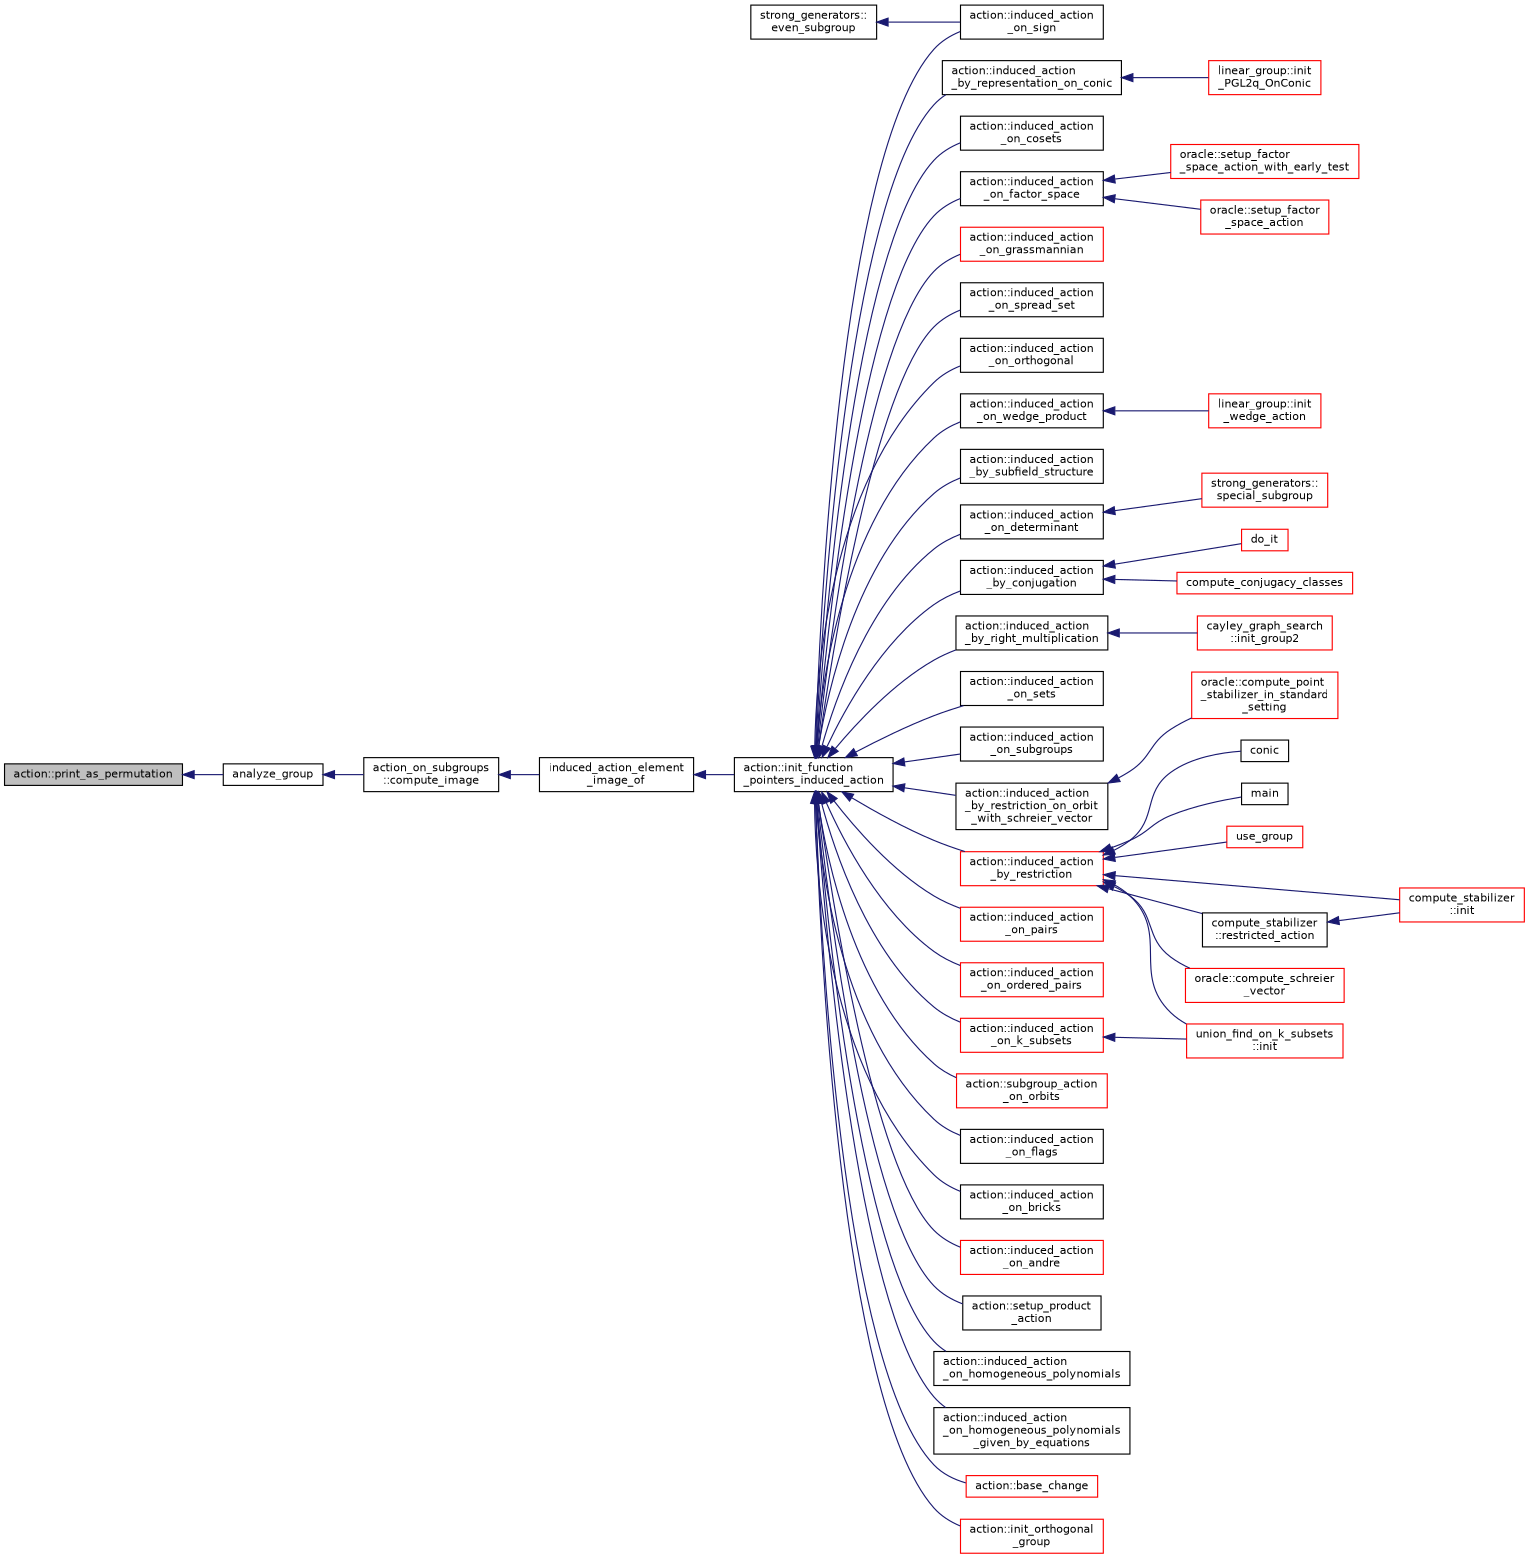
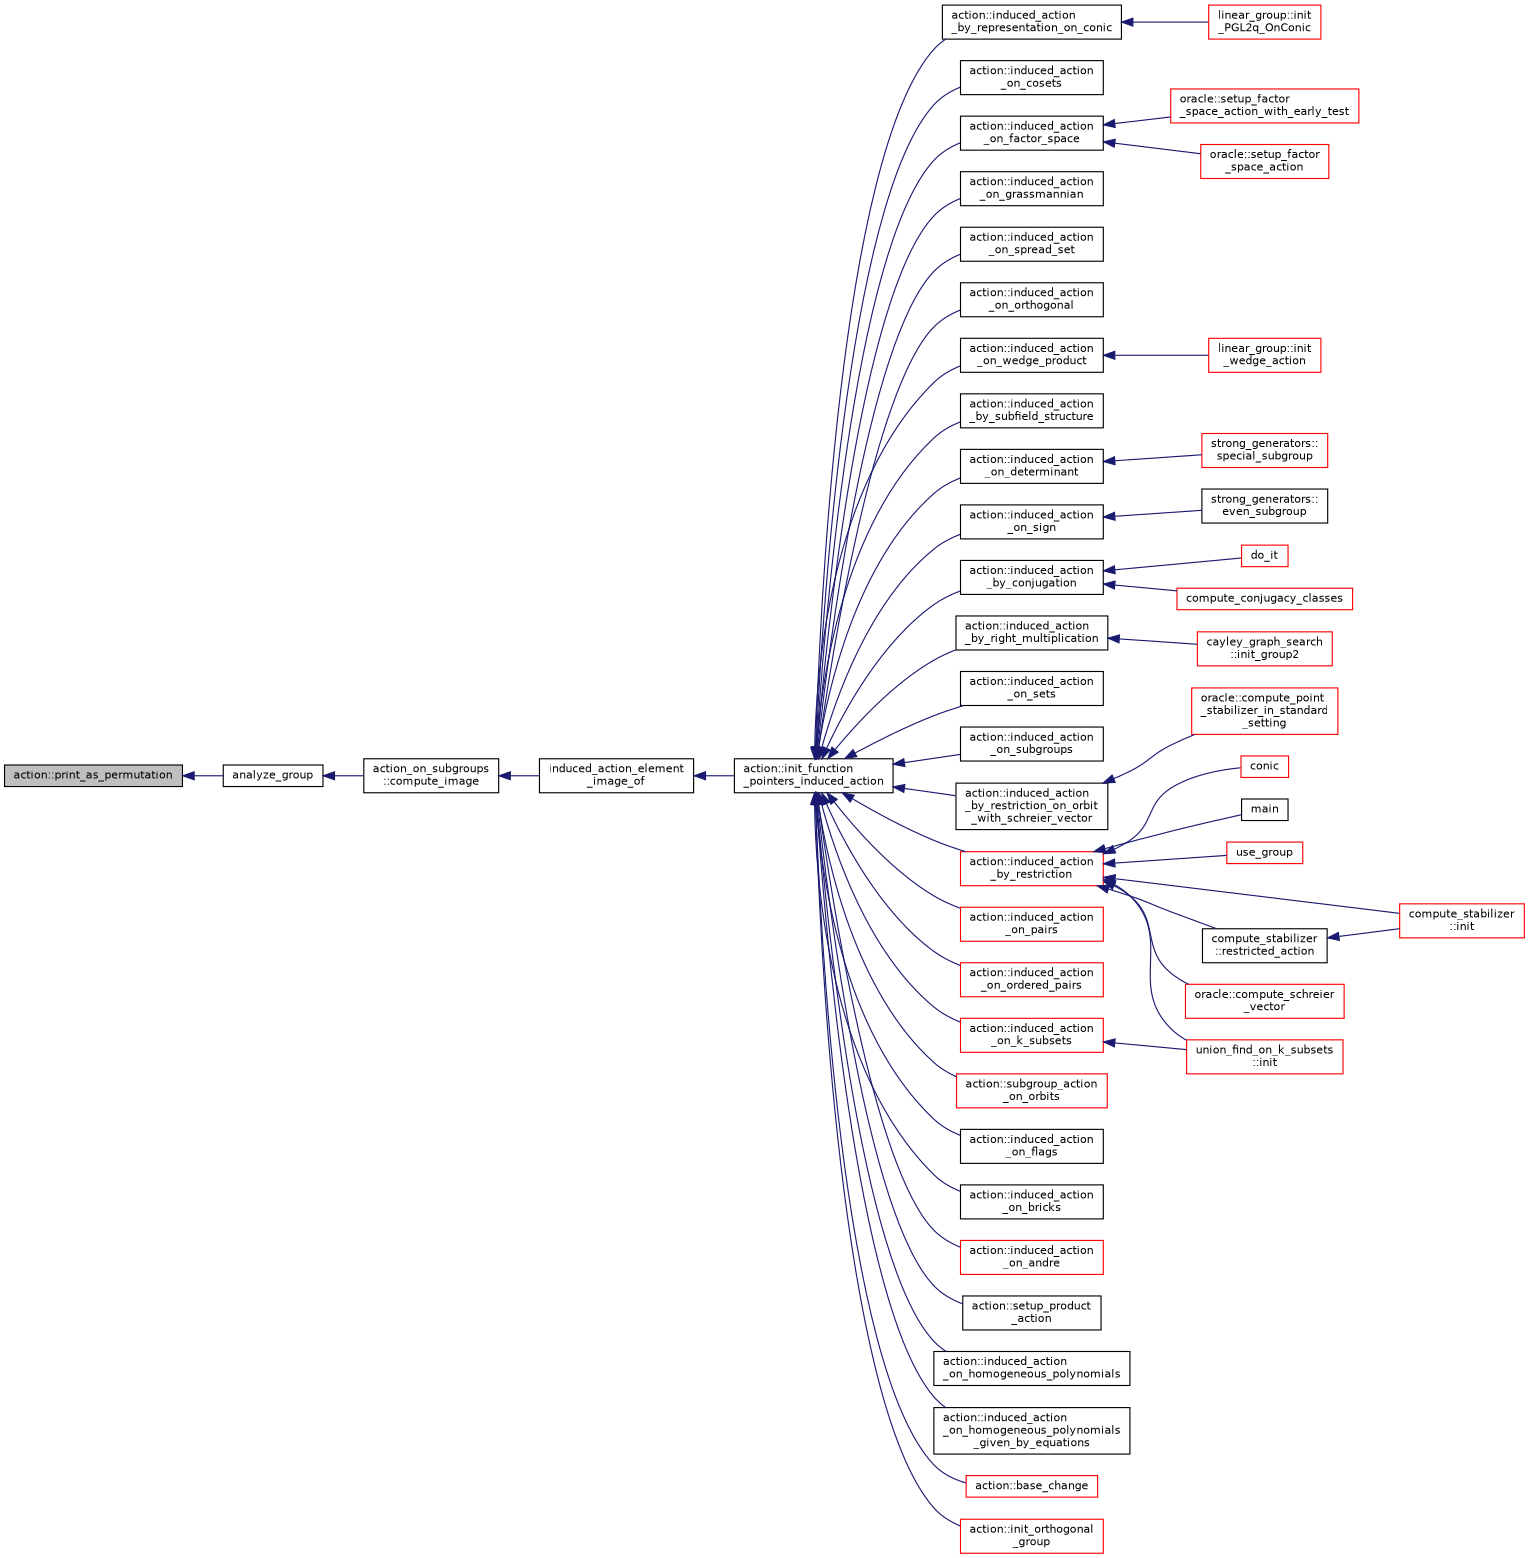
  digraph {
    rankdir=LR
    node [color=black fillcolor=white fontname=Helvetica fontsize=10 shape=record style=filled]
    edge [color=midnightblue dir=back fontname=Helvetica fontsize=10 labelfontname=Helvetica labelfontsize=10 style=solid]
    n1 [fillcolor=grey75 fontcolor=black height=0.2 label="action::print_as_permutation" width=0.4]
    n2 [height=0.2 label=analyze_group width=0.4]
    n3 [height=0.2 label="action_on_subgroups\l::compute_image" width=0.4]
    n4 [height=0.2 label="induced_action_element\l_image_of" width=0.4]
    n5 [height=0.2 label="action::init_function\l_pointers_induced_action" width=0.4]
    n6 [height=0.2 label="action::induced_action\l_by_representation_on_conic" width=0.4]
    n7 [height=0.2 label="action::induced_action\l_on_cosets" width=0.4]
    n8 [height=0.2 label="action::induced_action\l_on_factor_space" width=0.4]
-   n9 [color=red height=0.2 label="action::induced_action\l_on_grassmannian" width=0.4]
+   n9 [height=0.2 label="action::induced_action\l_on_grassmannian" width=0.4]
    n10 [height=0.2 label="action::induced_action\l_on_spread_set" width=0.4]
    n11 [height=0.2 label="action::induced_action\l_on_orthogonal" width=0.4]
    n12 [height=0.2 label="action::induced_action\l_on_wedge_product" width=0.4]
    n13 [height=0.2 label="action::induced_action\l_by_subfield_structure" width=0.4]
    n14 [height=0.2 label="action::induced_action\l_on_determinant" width=0.4]
    n15 [height=0.2 label="action::induced_action\l_on_sign" width=0.4]
    n16 [height=0.2 label="action::induced_action\l_by_conjugation" width=0.4]
    n17 [height=0.2 label="action::induced_action\l_by_right_multiplication" width=0.4]
    n18 [height=0.2 label="action::induced_action\l_on_sets" width=0.4]
    n19 [height=0.2 label="action::induced_action\l_on_subgroups" width=0.4]
    n20 [height=0.2 label="action::induced_action\l_by_restriction_on_orbit\l_with_schreier_vector" width=0.4]
    n21 [color=red height=0.2 label="action::induced_action\l_by_restriction" width=0.4]
    n22 [color=red height=0.2 label="action::induced_action\l_on_pairs" width=0.4]
    n23 [color=red height=0.2 label="action::induced_action\l_on_ordered_pairs" width=0.4]
    n24 [color=red height=0.2 label="action::induced_action\l_on_k_subsets" width=0.4]
    n25 [color=red height=0.2 label="action::subgroup_action\l_on_orbits" width=0.4]
    n26 [height=0.2 label="action::induced_action\l_on_flags" width=0.4]
    n27 [height=0.2 label="action::induced_action\l_on_bricks" width=0.4]
    n28 [color=red height=0.2 label="action::induced_action\l_on_andre" width=0.4]
    n29 [height=0.2 label="action::setup_product\l_action" width=0.4]
    n30 [height=0.2 label="action::induced_action\l_on_homogeneous_polynomials" width=0.4]
    n31 [height=0.2 label="action::induced_action\l_on_homogeneous_polynomials\l_given_by_equations" width=0.4]
    n32 [color=red height=0.2 label="action::base_change" width=0.4]
    n33 [color=red height=0.2 label="action::init_orthogonal\l_group" width=0.4]
    n34 [color=red height=0.2 label="linear_group::init\l_PGL2q_OnConic" width=0.4]
    n35 [color=red height=0.2 label="oracle::setup_factor\l_space_action_with_early_test" width=0.4]
    n36 [color=red height=0.2 label="oracle::setup_factor\l_space_action" width=0.4]
    n37 [color=red height=0.2 label="linear_group::init\l_wedge_action" width=0.4]
    n38 [color=red height=0.2 label="strong_generators::\lspecial_subgroup" width=0.4]
    n39 [height=0.2 label="strong_generators::\leven_subgroup" width=0.4]
    n40 [color=red height=0.2 label=do_it width=0.4]
    n41 [color=red height=0.2 label=compute_conjugacy_classes width=0.4]
    n42 [color=red height=0.2 label="cayley_graph_search\l::init_group2" width=0.4]
    n43 [color=red height=0.2 label="oracle::compute_point\l_stabilizer_in_standard\l_setting" width=0.4]
-   n44 [height=0.2 label=conic width=0.4]
+   n44 [color=red height=0.2 label=conic width=0.4]
    n45 [height=0.2 label=main width=0.4]
    n46 [color=red height=0.2 label=use_group width=0.4]
    n47 [color=red height=0.2 label="union_find_on_k_subsets\l::init" width=0.4]
    n48 [color=red height=0.2 label="compute_stabilizer\l::init" width=0.4]
    n49 [height=0.2 label="compute_stabilizer\l::restricted_action" width=0.4]
    n50 [color=red height=0.2 label="oracle::compute_schreier\l_vector" width=0.4]
    n1 -> n2
    n2 -> n3
    n3 -> n4
    n4 -> n5
    n5 -> n6
    n5 -> n7
    n5 -> n8
    n5 -> n9
    n5 -> n10
    n5 -> n11
    n5 -> n12
    n5 -> n13
    n5 -> n14
    n5 -> n15
    n5 -> n16
    n5 -> n17
    n5 -> n18
    n5 -> n19
    n5 -> n20
    n5 -> n21
    n5 -> n22
    n5 -> n23
    n5 -> n24
    n5 -> n25
    n5 -> n26
    n5 -> n27
    n5 -> n28
    n5 -> n29
    n5 -> n30
    n5 -> n31
    n5 -> n32
    n5 -> n33
    n6 -> n34
    n8 -> n35
    n8 -> n36
    n12 -> n37
    n14 -> n38
-   n39 -> n15
+   n15 -> n39
    n16 -> n40
    n16 -> n41
    n17 -> n42
    n20 -> n43
    n21 -> n44
    n21 -> n45
    n21 -> n46
    n21 -> n47
    n21 -> n48
    n21 -> n49
    n21 -> n50
    n24 -> n47
    n49 -> n48
  }
